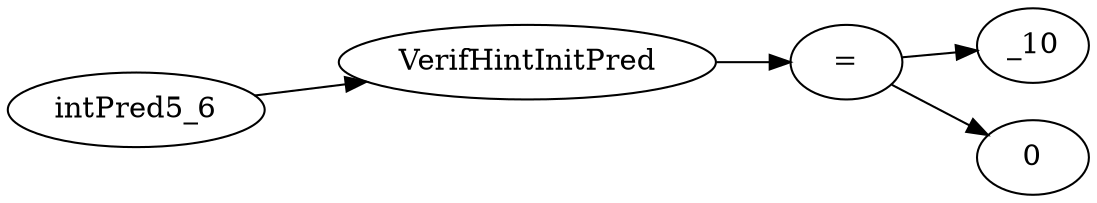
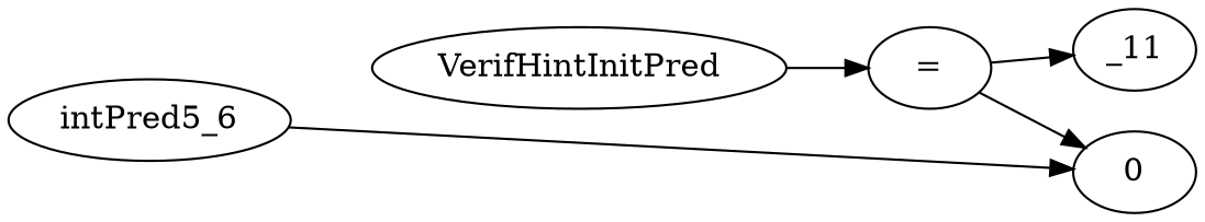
  digraph {
    rankdir=LR
    n1 [label=intPred5_6]
    n2 [label=VerifHintInitPred]
    n3 [label="="]
    n4 [label=0]
-   n5 [label=_10]
-   n1 -> n2
+   n5 [label=_11]
+   n1 -> n4
    n2 -> n3
    n3 -> n4
    n3 -> n5
  }
